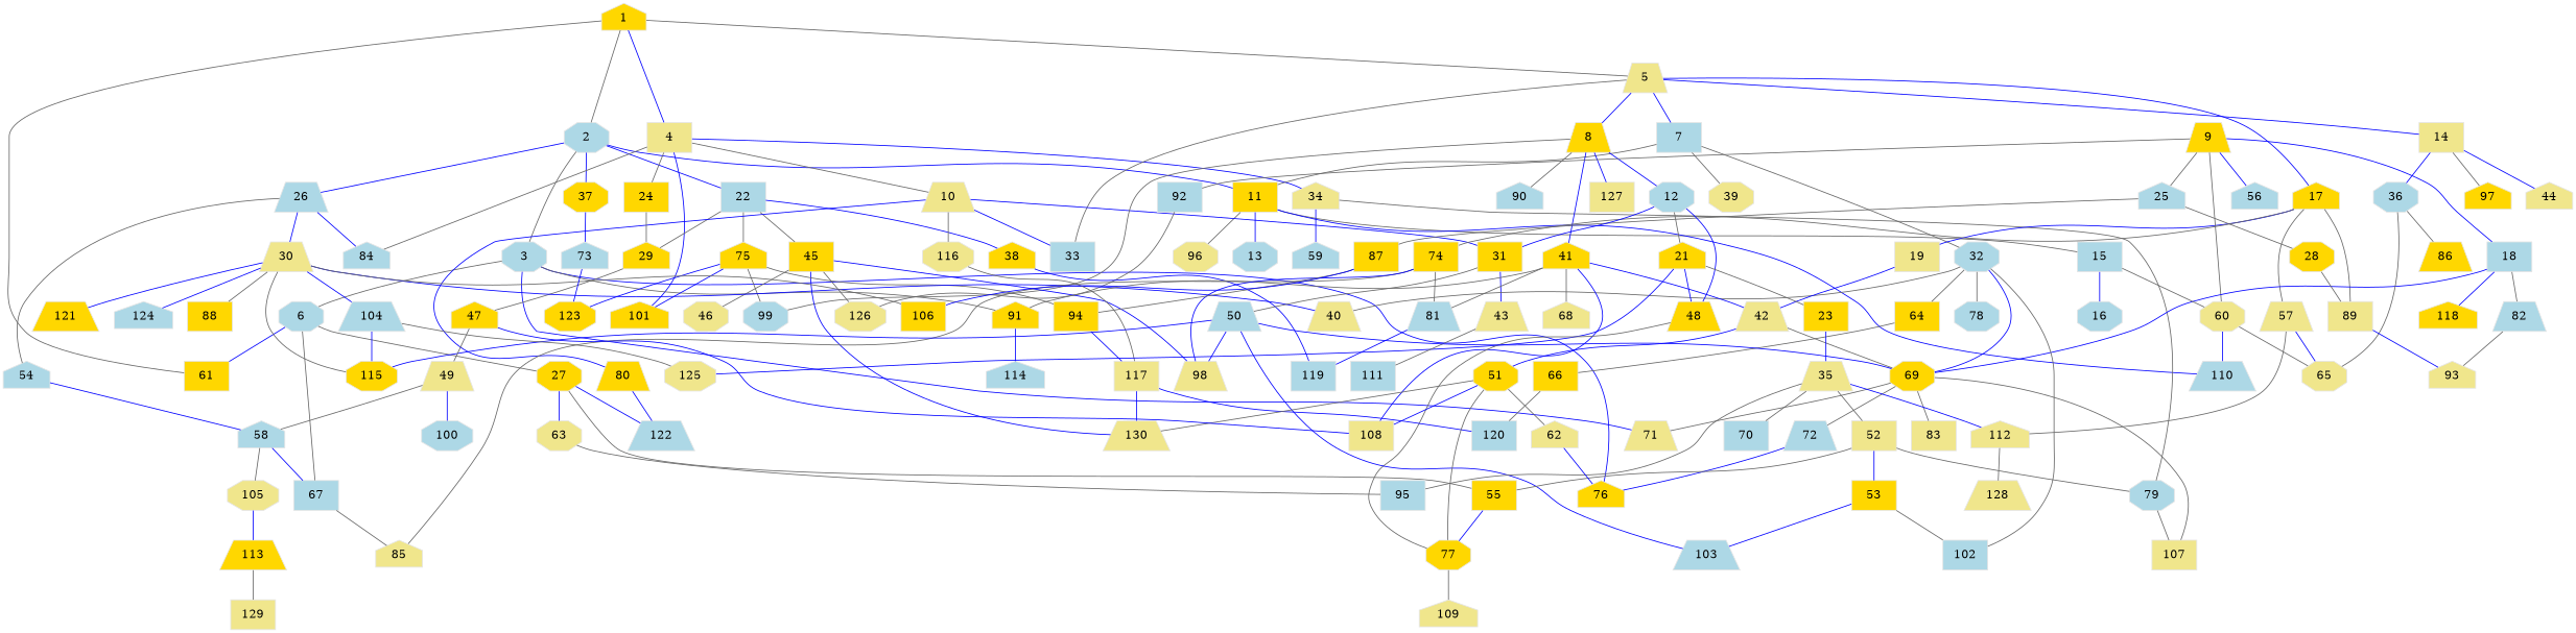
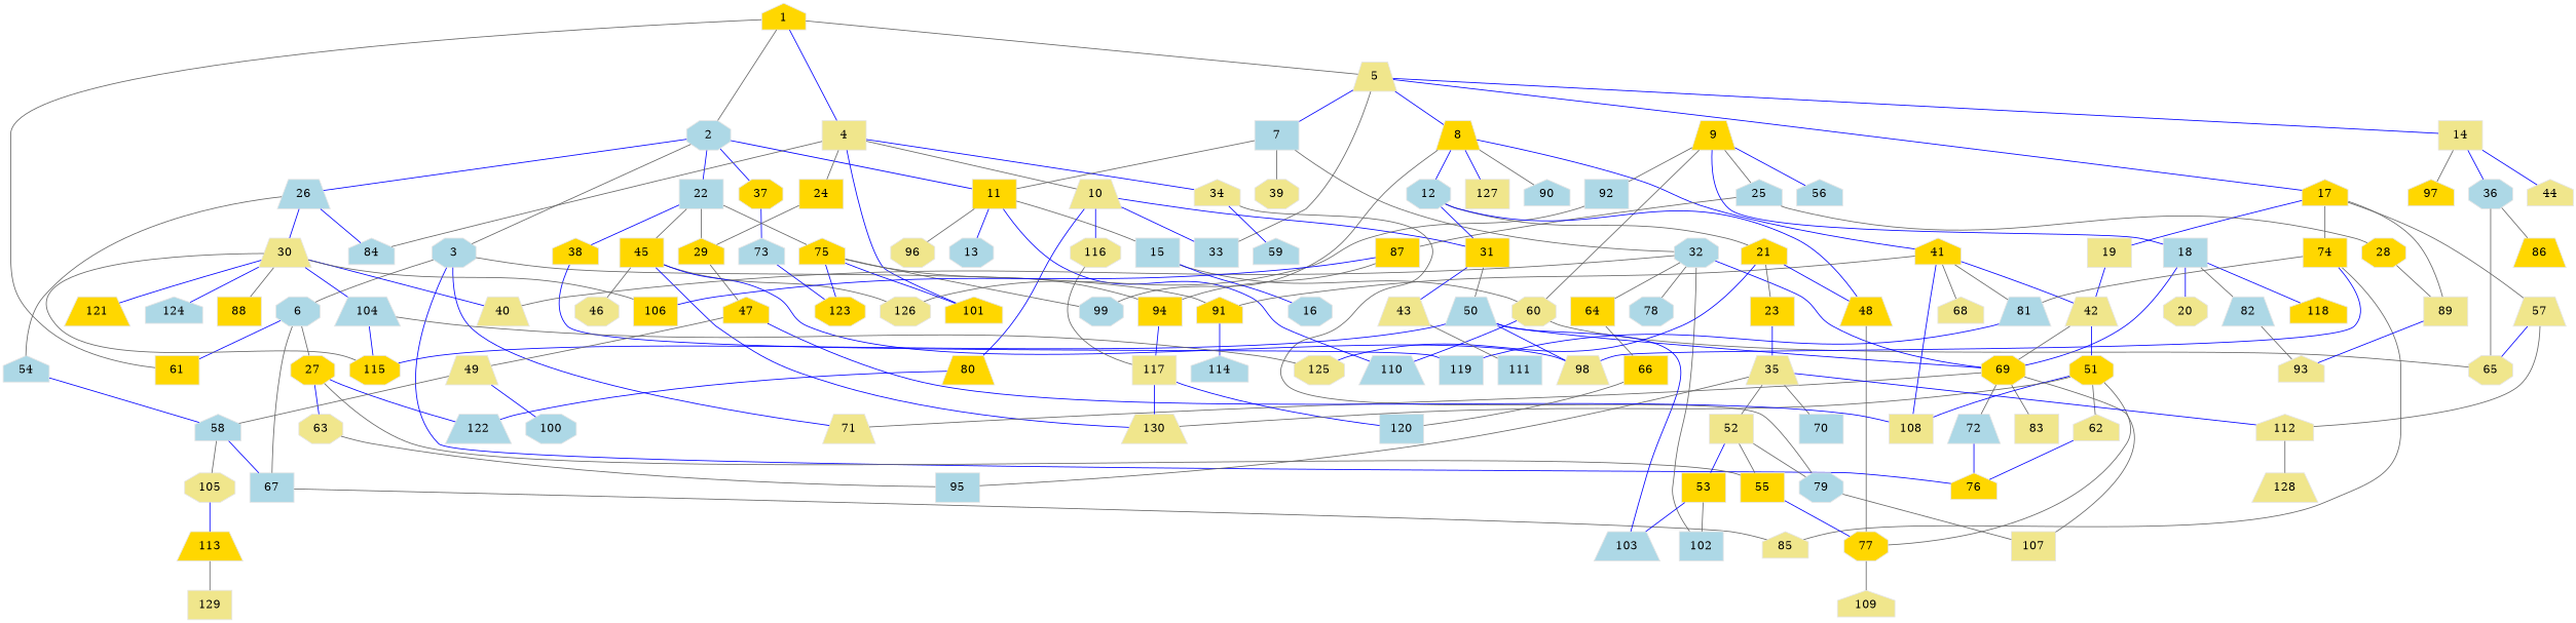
  graph {
    node [color=gray90 fillcolor=lightblue shape=box style=filled]
    edge [color=gray40]
    1 [fillcolor=gold shape=house]
    2 [shape=octagon]
    4 [fillcolor=khaki]
    5 [fillcolor=khaki shape=trapezium]
    61 [fillcolor=gold]
    3 [shape=octagon]
    11 [fillcolor=gold]
    22
    26 [shape=trapezium]
    37 [fillcolor=gold shape=octagon]
    10 [fillcolor=khaki shape=trapezium]
    24 [fillcolor=gold]
    34 [fillcolor=khaki shape=house]
    84 [shape=house]
    101 [fillcolor=gold shape=house]
    7
    8 [fillcolor=gold shape=trapezium]
    14 [fillcolor=khaki]
    17 [fillcolor=gold shape=house]
    33
    6 [shape=octagon]
    71 [fillcolor=khaki shape=trapezium]
    76 [fillcolor=gold shape=house]
    91 [fillcolor=gold shape=house]
    9 [fillcolor=gold shape=trapezium]
    18
    25 [shape=house]
    56 [shape=house]
    60 [fillcolor=khaki shape=octagon]
    92
    13 [shape=octagon]
    15
    96 [fillcolor=khaki shape=octagon]
    110 [shape=trapezium]
    29 [fillcolor=gold shape=house]
    38 [fillcolor=gold shape=house]
    45 [fillcolor=gold]
    75 [fillcolor=gold shape=house]
    30 [fillcolor=khaki shape=trapezium]
    54 [shape=house]
    73 [shape=house]
    27 [fillcolor=gold shape=octagon]
    67
    114 [shape=house]
    31 [fillcolor=gold]
    80 [fillcolor=gold shape=trapezium]
    116 [fillcolor=khaki shape=octagon]
    59 [shape=house]
    79 [shape=octagon]
    32 [shape=octagon]
    39 [fillcolor=khaki shape=octagon]
    12 [shape=octagon]
    41 [fillcolor=gold shape=house]
    90 [shape=house]
    99 [shape=octagon]
    127 [fillcolor=khaki]
    36 [shape=octagon]
    44 [fillcolor=khaki shape=house]
    97 [fillcolor=gold shape=house]
    19 [fillcolor=khaki]
    57 [fillcolor=khaki shape=trapezium]
    74 [fillcolor=gold]
    89 [fillcolor=khaki]
    55 [fillcolor=gold]
    63 [fillcolor=khaki shape=octagon]
    122 [shape=trapezium]
    85 [fillcolor=khaki shape=house]
    69 [fillcolor=gold shape=octagon]
    40 [fillcolor=khaki shape=trapezium]
    64 [fillcolor=gold]
    78 [shape=octagon]
    102
    21 [fillcolor=gold shape=house]
    48 [fillcolor=gold shape=trapezium]
    42 [fillcolor=khaki shape=trapezium]
    68 [fillcolor=khaki shape=house]
    81 [shape=trapezium]
    108 [fillcolor=khaki]
+   20 [fillcolor=khaki shape=octagon]
    82 [shape=trapezium]
    118 [fillcolor=gold shape=house]
    28 [fillcolor=gold shape=octagon]
    87 [fillcolor=gold]
    65 [fillcolor=khaki shape=octagon]
    126 [fillcolor=khaki shape=octagon]
    43 [fillcolor=khaki shape=trapezium]
    50 [shape=trapezium]
    117 [fillcolor=khaki]
    16 [shape=octagon]
    23 [fillcolor=gold]
    125 [fillcolor=khaki shape=octagon]
    77 [fillcolor=gold shape=octagon]
    86 [fillcolor=gold shape=trapezium]
    112 [fillcolor=khaki shape=house]
    98 [fillcolor=khaki shape=trapezium]
    93 [fillcolor=khaki shape=house]
    72 [shape=trapezium]
    83 [fillcolor=khaki]
    107 [fillcolor=khaki]
    51 [fillcolor=gold shape=octagon]
    35 [fillcolor=khaki shape=trapezium]
    47 [fillcolor=gold shape=house]
    119
    46 [fillcolor=khaki shape=octagon]
    130 [fillcolor=khaki shape=trapezium]
    123 [fillcolor=gold shape=octagon]
    94 [fillcolor=gold]
    52 [fillcolor=khaki]
    70
    95
    106 [fillcolor=gold]
    88 [fillcolor=gold]
    104 [shape=trapezium]
    115 [fillcolor=gold shape=octagon]
    121 [fillcolor=gold shape=trapezium]
    124 [shape=house]
    58 [shape=house]
    49 [fillcolor=khaki shape=trapezium]
    111
    103 [shape=trapezium]
    66 [fillcolor=gold]
    53 [fillcolor=gold]
    128 [fillcolor=khaki shape=trapezium]
    62 [fillcolor=khaki shape=house]
    100 [shape=octagon]
    109 [fillcolor=khaki shape=house]
    105 [fillcolor=khaki shape=octagon]
    113 [fillcolor=gold shape=trapezium]
    120
    129 [fillcolor=khaki]
    1 -- 2
    1 -- 4 [color=blue]
    1 -- 5
    1 -- 61
    2 -- 3
    2 -- 11 [color=blue]
    2 -- 22 [color=blue]
    2 -- 26 [color=blue]
    2 -- 37 [color=blue]
    4 -- 10
    4 -- 24
    4 -- 34 [color=blue]
    4 -- 84
    4 -- 101 [color=blue]
    5 -- 7 [color=blue]
    5 -- 8 [color=blue]
    5 -- 14 [color=blue]
    5 -- 17 [color=blue]
    5 -- 33
    3 -- 6
    3 -- 71 [color=blue]
    3 -- 76 [color=blue]
    3 -- 91
    11 -- 13 [color=blue]
    11 -- 15
    11 -- 96
    11 -- 110 [color=blue]
    22 -- 29
    22 -- 38 [color=blue]
    22 -- 45
    22 -- 75
    26 -- 84 [color=blue]
    26 -- 30 [color=blue]
    26 -- 54
    37 -- 73 [color=blue]
    10 -- 33 [color=blue]
    10 -- 31 [color=blue]
    10 -- 80 [color=blue]
-   10 -- 116
+   10 -- 116 [color=blue]
    24 -- 29
    34 -- 59 [color=blue]
    34 -- 79
    7 -- 11
    7 -- 32
    7 -- 39
    8 -- 12 [color=blue]
    8 -- 41 [color=blue]
    8 -- 90
    8 -- 99
    8 -- 127 [color=blue]
    14 -- 36 [color=blue]
    14 -- 44 [color=blue]
    14 -- 97
    17 -- 19 [color=blue]
    17 -- 57
    17 -- 74
    17 -- 89
    6 -- 61 [color=blue]
    6 -- 27
    6 -- 67
    91 -- 114 [color=blue]
    9 -- 18 [color=blue]
    9 -- 25
    9 -- 56 [color=blue]
    9 -- 60
    9 -- 92
    18 -- 69 [color=blue]
+   18 -- 20 [color=blue]
    18 -- 82
    18 -- 118 [color=blue]
    25 -- 28
    25 -- 87
    60 -- 110 [color=blue]
    60 -- 65
    92 -- 126
    15 -- 60
    15 -- 16 [color=blue]
    29 -- 47
    38 -- 119 [color=blue]
    45 -- 126
    45 -- 98 [color=blue]
    45 -- 46
    45 -- 130 [color=blue]
    75 -- 101 [color=blue]
    75 -- 99
    75 -- 123 [color=blue]
    75 -- 94
    30 -- 40 [color=blue]
    30 -- 106
    30 -- 88
    30 -- 104 [color=blue]
    30 -- 115
    30 -- 121 [color=blue]
    30 -- 124 [color=blue]
    54 -- 58 [color=blue]
    73 -- 123 [color=blue]
    27 -- 55
    27 -- 63 [color=blue]
    27 -- 122 [color=blue]
    67 -- 85
    31 -- 43 [color=blue]
    31 -- 50
    80 -- 122 [color=blue]
    116 -- 117
    79 -- 107
    32 -- 69 [color=blue]
    32 -- 40
    32 -- 64
    32 -- 78
    32 -- 102
    12 -- 31 [color=blue]
    12 -- 21
    12 -- 48 [color=blue]
    41 -- 91
    41 -- 42 [color=blue]
    41 -- 68
    41 -- 81
    41 -- 108 [color=blue]
    36 -- 65
    36 -- 86
    19 -- 42 [color=blue]
    57 -- 65 [color=blue]
    57 -- 112
    74 -- 85
    74 -- 81
    74 -- 98 [color=blue]
    89 -- 93 [color=blue]
    55 -- 77 [color=blue]
    63 -- 95
    69 -- 71
    69 -- 72
    69 -- 83
    69 -- 107
    64 -- 66
    21 -- 48 [color=blue]
    21 -- 23
    21 -- 125 [color=blue]
    48 -- 77
    42 -- 69
    42 -- 51 [color=blue]
    81 -- 119 [color=blue]
    82 -- 93
    28 -- 89
    87 -- 94
    87 -- 106 [color=blue]
    43 -- 111
    50 -- 69 [color=blue]
    50 -- 98 [color=blue]
    50 -- 115 [color=blue]
    50 -- 103 [color=blue]
    117 -- 130 [color=blue]
    117 -- 120 [color=blue]
    23 -- 35 [color=blue]
    77 -- 109
    112 -- 128
    72 -- 76 [color=blue]
    51 -- 108 [color=blue]
    51 -- 77
    51 -- 130
    51 -- 62
    35 -- 112 [color=blue]
    35 -- 52
    35 -- 70
    35 -- 95
    47 -- 108 [color=blue]
    47 -- 49
    94 -- 117 [color=blue]
    52 -- 79
    52 -- 55
    52 -- 53 [color=blue]
    104 -- 125
    104 -- 115 [color=blue]
    58 -- 67 [color=blue]
    58 -- 105
    49 -- 58
    49 -- 100 [color=blue]
    66 -- 120
    53 -- 102
    53 -- 103 [color=blue]
    62 -- 76 [color=blue]
    105 -- 113 [color=blue]
    113 -- 129
  }
